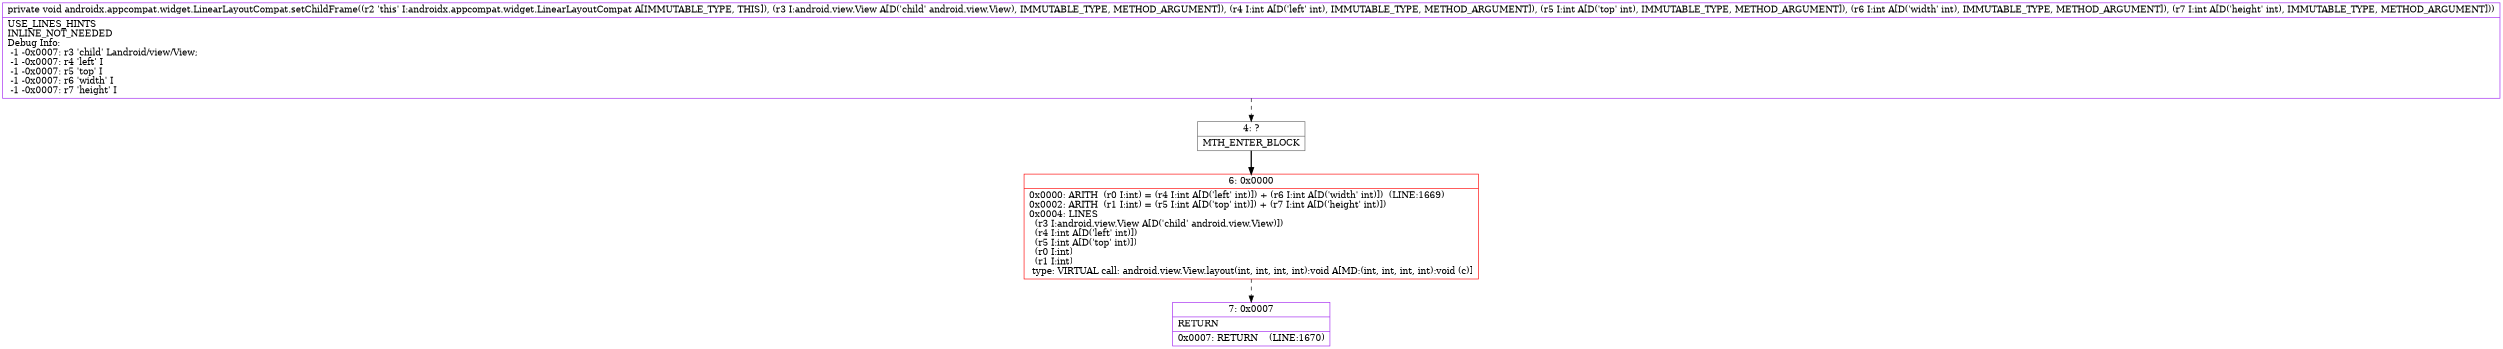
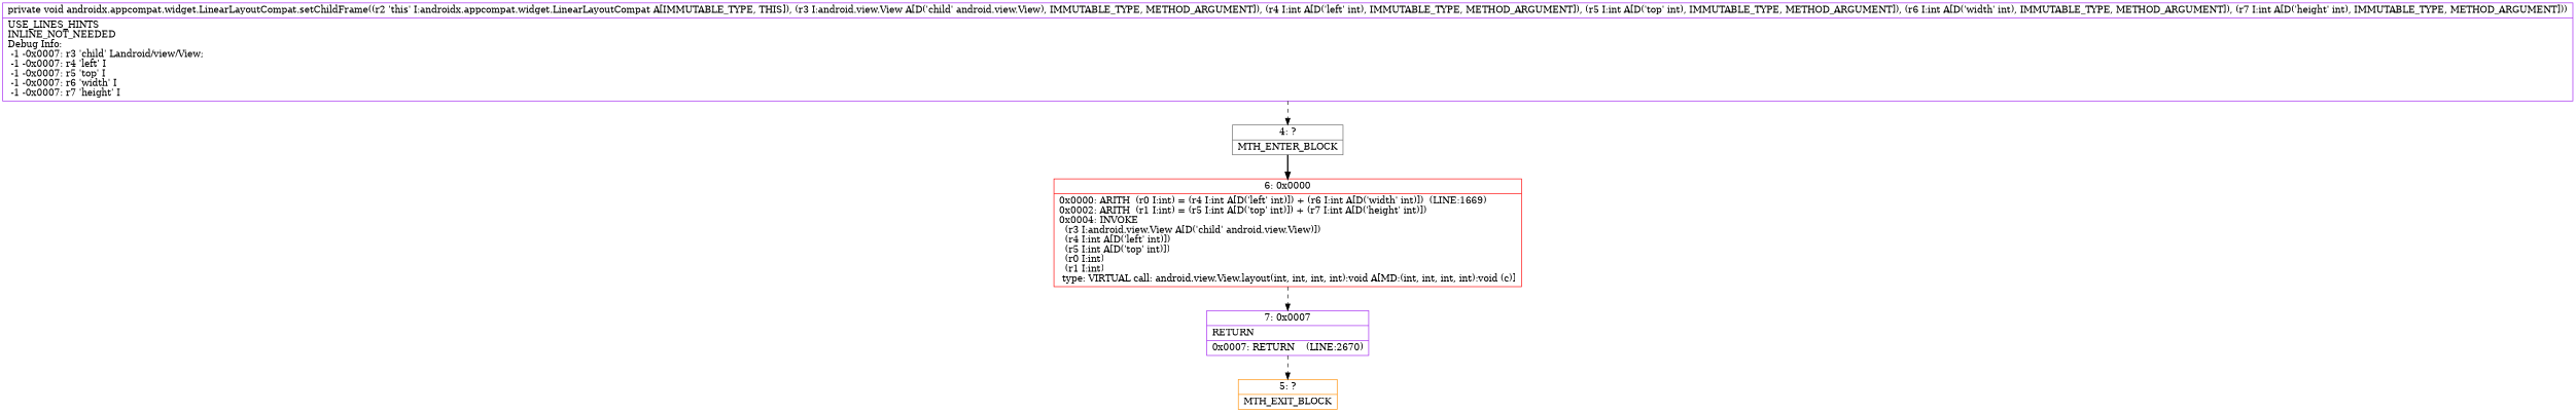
  digraph {
    node [color=purple shape=record]
    edge [style=dashed]
    n1 [color=gray40 label="{4\:\ ?|MTH_ENTER_BLOCK\l}"]
-   n2 [color=red label="{6\:\ 0x0000|0x0000: ARITH  (r0 I:int) = (r4 I:int A[D('left' int)]) + (r6 I:int A[D('width' int)])  (LINE:1669)\l0x0002: ARITH  (r1 I:int) = (r5 I:int A[D('top' int)]) + (r7 I:int A[D('height' int)]) \l0x0004: LINES  \l  (r3 I:android.view.View A[D('child' android.view.View)])\l  (r4 I:int A[D('left' int)])\l  (r5 I:int A[D('top' int)])\l  (r0 I:int)\l  (r1 I:int)\l type: VIRTUAL call: android.view.View.layout(int, int, int, int):void A[MD:(int, int, int, int):void (c)]\l}"]
-   n3 [label="{7\:\ 0x0007|RETURN\l|0x0007: RETURN    (LINE:1670)\l}"]
+   n2 [color=red label="{6\:\ 0x0000|0x0000: ARITH  (r0 I:int) = (r4 I:int A[D('left' int)]) + (r6 I:int A[D('width' int)])  (LINE:1669)\l0x0002: ARITH  (r1 I:int) = (r5 I:int A[D('top' int)]) + (r7 I:int A[D('height' int)]) \l0x0004: INVOKE  \l  (r3 I:android.view.View A[D('child' android.view.View)])\l  (r4 I:int A[D('left' int)])\l  (r5 I:int A[D('top' int)])\l  (r0 I:int)\l  (r1 I:int)\l type: VIRTUAL call: android.view.View.layout(int, int, int, int):void A[MD:(int, int, int, int):void (c)]\l}"]
+   n3 [label="{7\:\ 0x0007|RETURN\l|0x0007: RETURN    (LINE:2670)\l}"]
+   n4 [color=darkorange label="{5\:\ ?|MTH_EXIT_BLOCK\l}"]
    n5 [label="{private void androidx.appcompat.widget.LinearLayoutCompat.setChildFrame((r2 'this' I:androidx.appcompat.widget.LinearLayoutCompat A[IMMUTABLE_TYPE, THIS]), (r3 I:android.view.View A[D('child' android.view.View), IMMUTABLE_TYPE, METHOD_ARGUMENT]), (r4 I:int A[D('left' int), IMMUTABLE_TYPE, METHOD_ARGUMENT]), (r5 I:int A[D('top' int), IMMUTABLE_TYPE, METHOD_ARGUMENT]), (r6 I:int A[D('width' int), IMMUTABLE_TYPE, METHOD_ARGUMENT]), (r7 I:int A[D('height' int), IMMUTABLE_TYPE, METHOD_ARGUMENT]))  | USE_LINES_HINTS\lINLINE_NOT_NEEDED\lDebug Info:\l  \-1 \-0x0007: r3 'child' Landroid\/view\/View;\l  \-1 \-0x0007: r4 'left' I\l  \-1 \-0x0007: r5 'top' I\l  \-1 \-0x0007: r6 'width' I\l  \-1 \-0x0007: r7 'height' I\l}"]
    n1 -> n2 [style=bold]
    n2 -> n3
+   n3 -> n4
    n5 -> n1
  }
